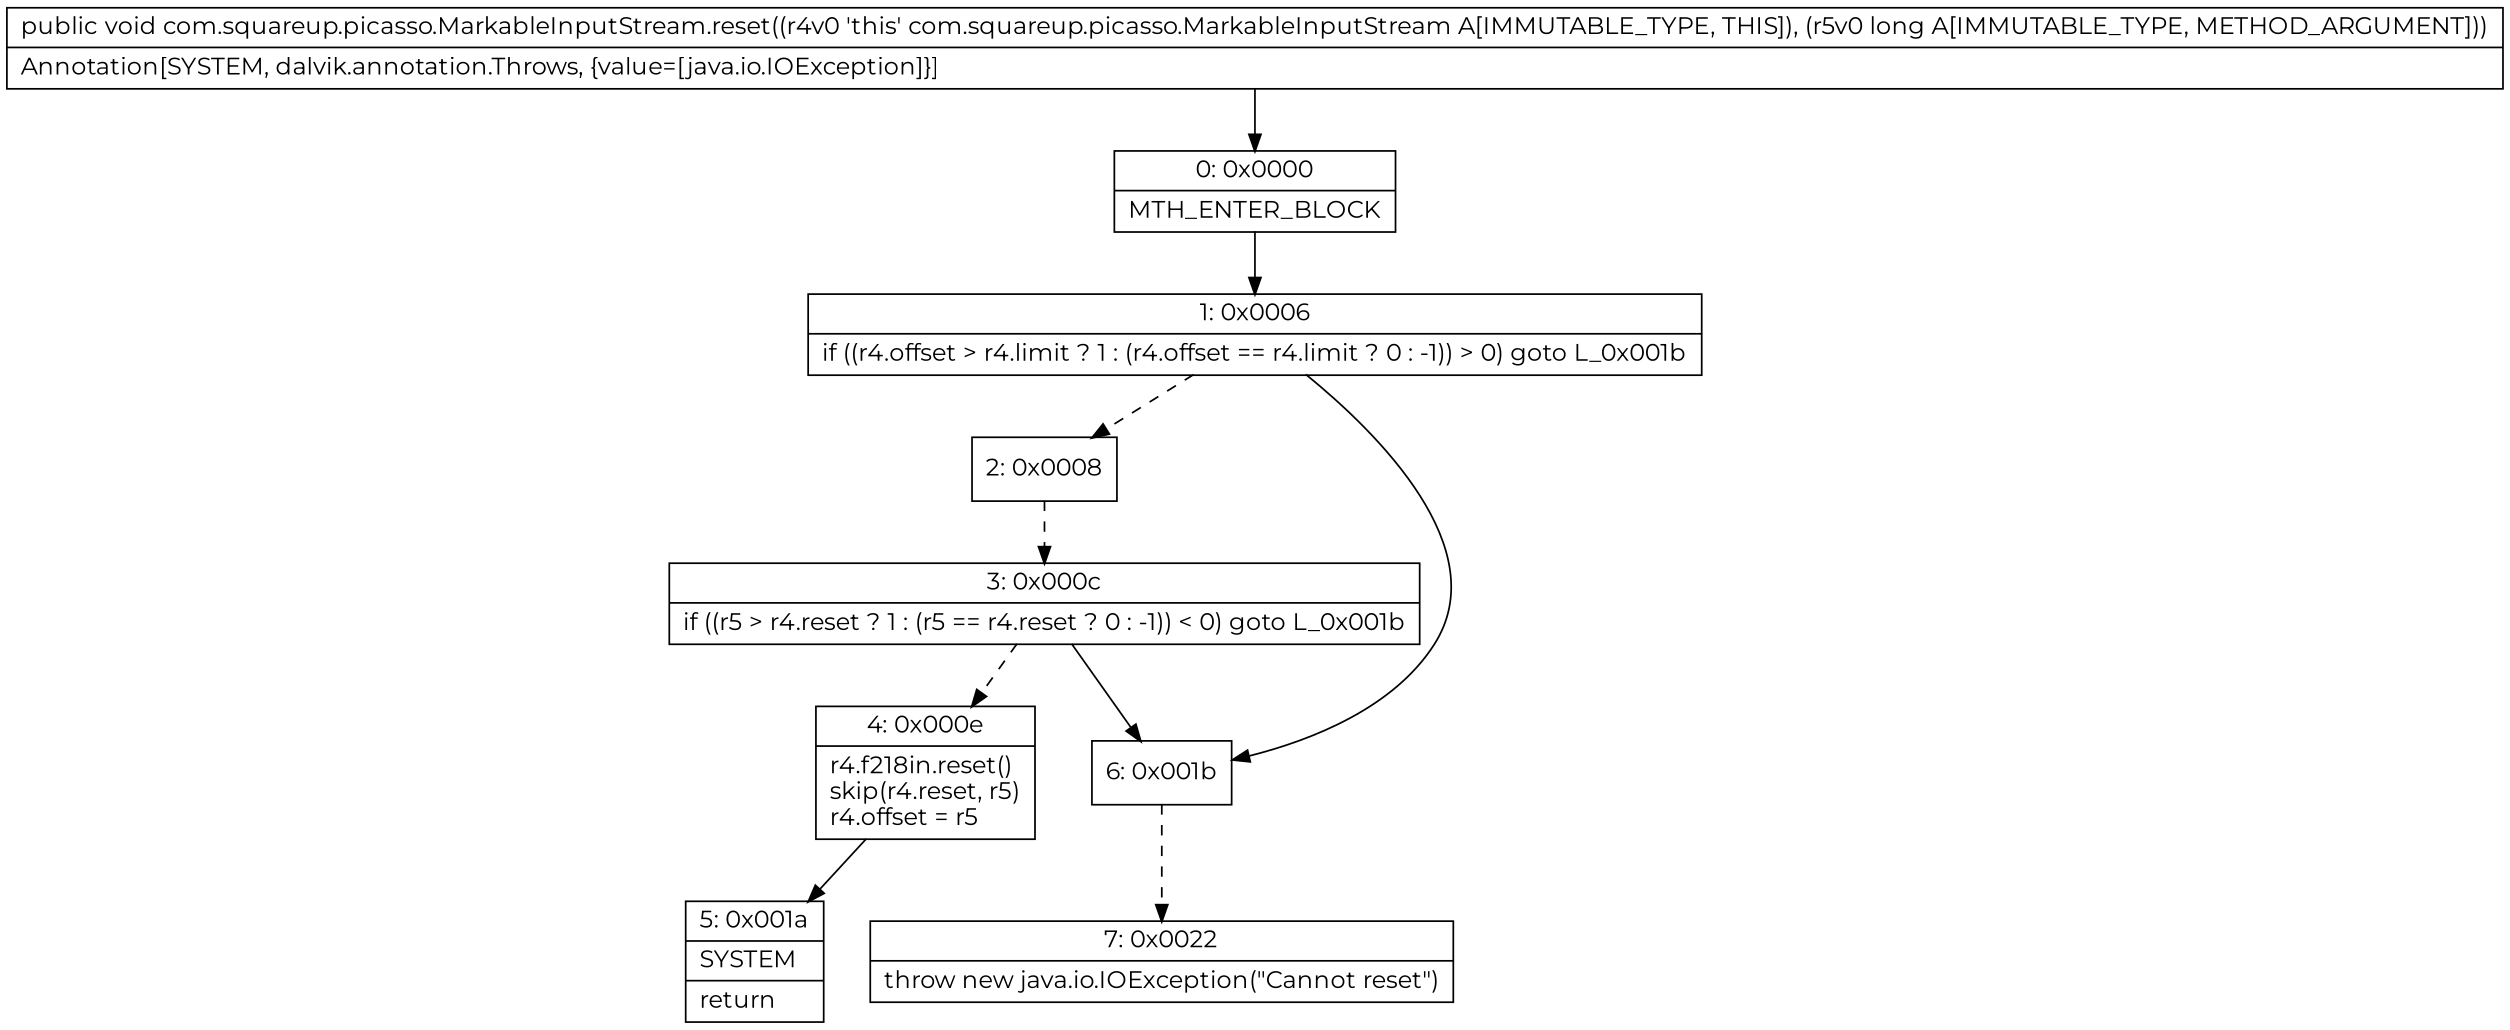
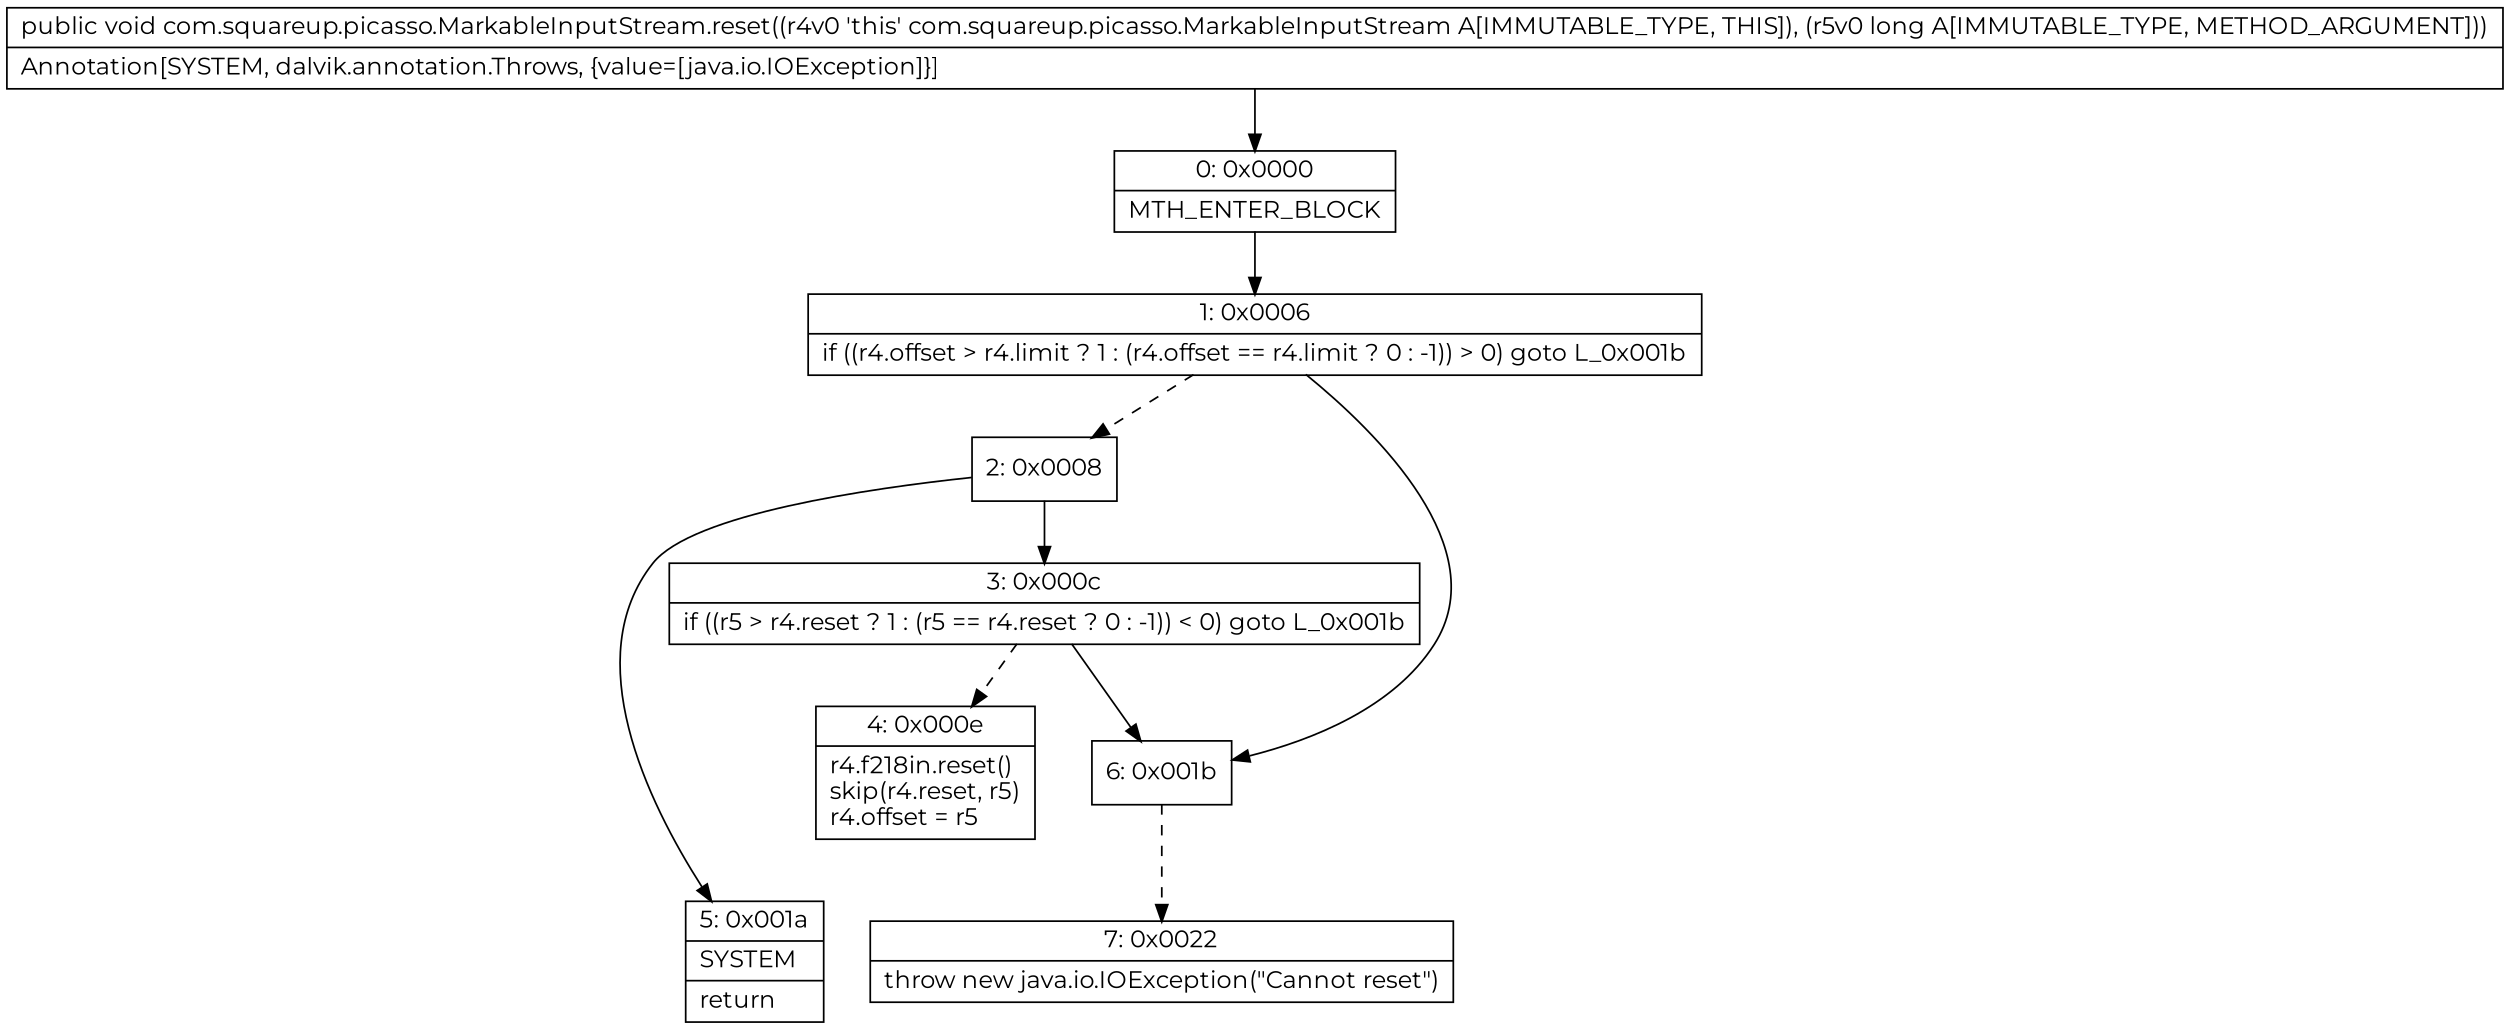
  digraph {
    fontname=Montserrat
    node [fontname=Montserrat shape=record]
    edge [fontname=Montserrat]
    n1 [label="{0\:\ 0x0000|MTH_ENTER_BLOCK\l}"]
    n2 [label="{1\:\ 0x0006|if ((r4.offset \> r4.limit ? 1 : (r4.offset == r4.limit ? 0 : \-1)) \> 0) goto L_0x001b\l}"]
    n3 [label="{2\:\ 0x0008}"]
    n4 [label="{6\:\ 0x001b}"]
    n5 [label="{3\:\ 0x000c|if ((r5 \> r4.reset ? 1 : (r5 == r4.reset ? 0 : \-1)) \< 0) goto L_0x001b\l}"]
    n6 [label="{7\:\ 0x0022|throw new java.io.IOException(\"Cannot reset\")\l}"]
    n7 [label="{4\:\ 0x000e|r4.f218in.reset()\lskip(r4.reset, r5)\lr4.offset = r5\l}"]
    n8 [label="{5\:\ 0x001a|SYSTEM\l|return\l}"]
    n9 [label="{public void com.squareup.picasso.MarkableInputStream.reset((r4v0 'this' com.squareup.picasso.MarkableInputStream A[IMMUTABLE_TYPE, THIS]), (r5v0 long A[IMMUTABLE_TYPE, METHOD_ARGUMENT]))  | Annotation[SYSTEM, dalvik.annotation.Throws, \{value=[java.io.IOException]\}]\l}"]
    n1 -> n2
    n2 -> n3 [style=dashed]
    n2 -> n4
-   n3 -> n5 [style=dashed]
+   n3 -> n5
    n4 -> n6 [style=dashed]
    n5 -> n4
    n5 -> n7 [style=dashed]
-   n7 -> n8
+   n3 -> n8
    n9 -> n1
  }
